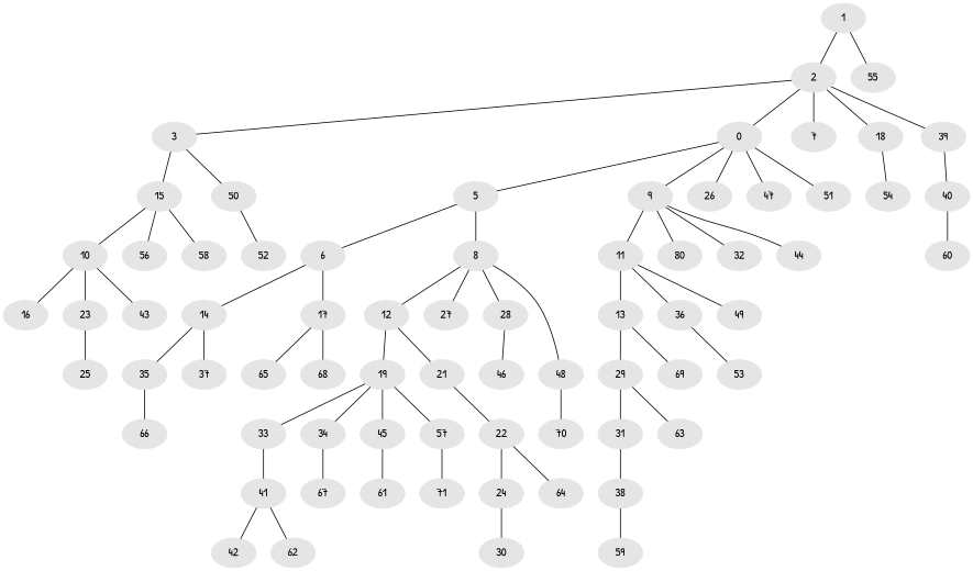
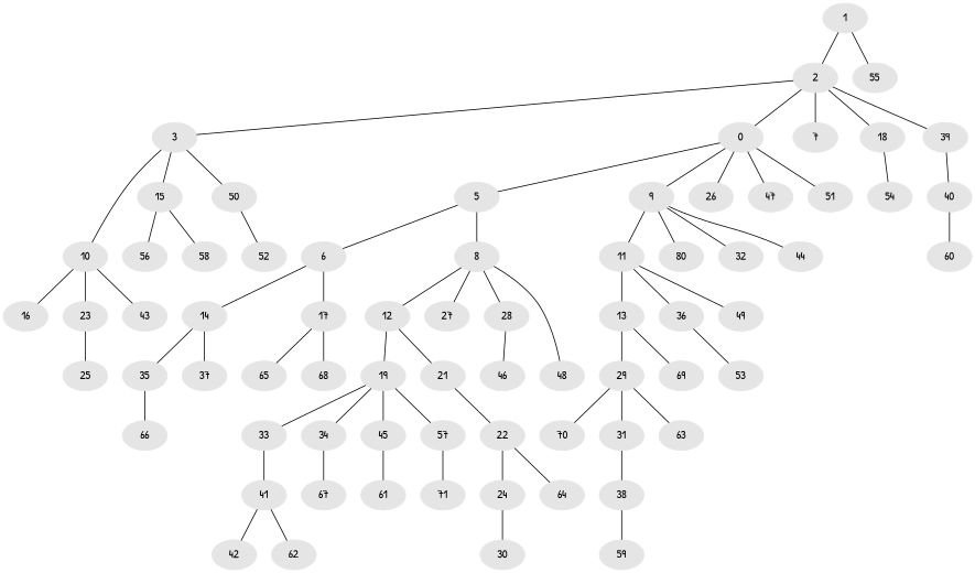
  graph {
    fontname="Patrick Hand"
    node [color=gray90 fontname="Patrick Hand" style=filled]
    edge [fontname="Patrick Hand"]
    1
    2
    55
    3
    n5 [label=0]
    7
    18
    39
    10
    15
    50
    5
    9
    26
    47
    51
    54
    40
    16
    23
    43
    56
    58
    52
    6
    8
    11
    n28 [label=80]
    32
    44
    14
    17
    12
    27
    28
    48
    35
    37
    65
    68
    19
    21
    46
    13
    36
    49
    25
    29
    69
    53
    33
    34
    45
    57
    22
    31
    63
    70
    66
    41
    67
    61
    71
    24
    64
    30
    38
    59
    42
    62
    60
    1 -- 2
    1 -- 55
    2 -- 3
    2 -- n5
    2 -- 7
    2 -- 18
    2 -- 39
-   15 -- 10
+   3 -- 10
    3 -- 15
    3 -- 50
    n5 -- 5
    n5 -- 9
    n5 -- 26
    n5 -- 47
    n5 -- 51
    18 -- 54
    39 -- 40
    10 -- 16
    10 -- 23
    10 -- 43
    15 -- 56
    15 -- 58
    50 -- 52
    5 -- 6
    5 -- 8
    9 -- 11
    9 -- n28
    9 -- 32
    9 -- 44
    40 -- 60
    23 -- 25
    6 -- 14
    6 -- 17
    8 -- 12
    8 -- 27
    8 -- 28
    8 -- 48
    11 -- 13
    11 -- 36
    11 -- 49
    14 -- 35
    14 -- 37
    17 -- 65
    17 -- 68
    12 -- 19
    12 -- 21
    28 -- 46
    35 -- 66
    19 -- 33
    19 -- 34
    19 -- 45
    19 -- 57
    21 -- 22
    13 -- 29
    13 -- 69
    36 -- 53
    29 -- 31
    29 -- 63
-   48 -- 70
+   29 -- 70
    33 -- 41
    34 -- 67
    45 -- 61
    57 -- 71
    22 -- 24
    22 -- 64
    31 -- 38
    41 -- 42
    41 -- 62
    24 -- 30
    38 -- 59
  }
